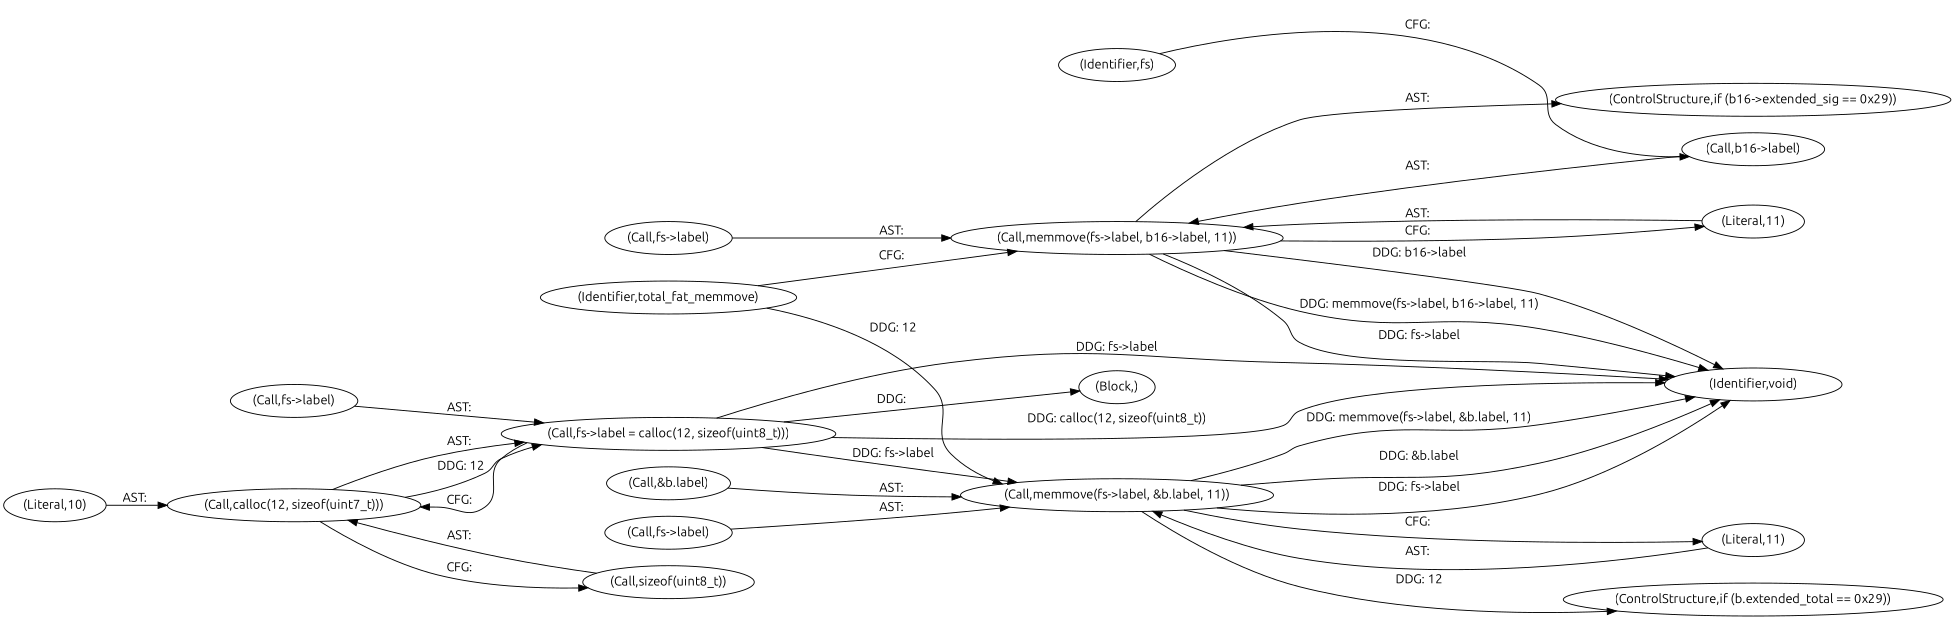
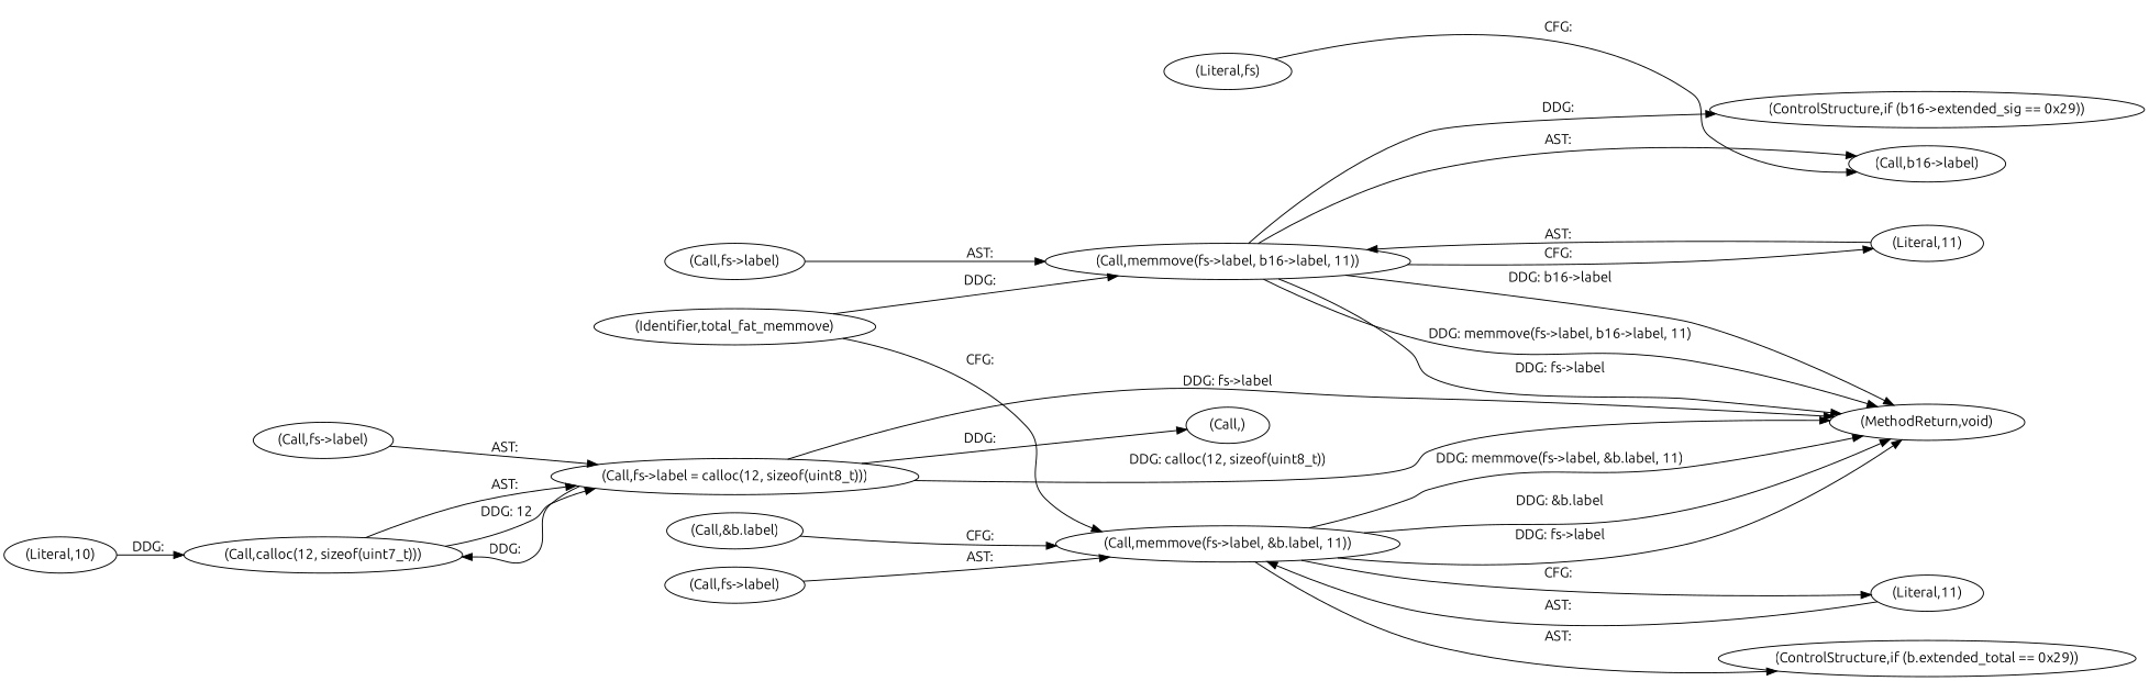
  digraph {
    fontname=Ubuntu
    rankdir=LR
    node [fontname=Ubuntu]
    edge [fontname=Ubuntu]
    n1 [label="(Call,calloc(12, sizeof(uint7_t)))"]
    n2 [label="(Call,fs->label = calloc(12, sizeof(uint8_t)))"]
-   n3 [label="(Call,sizeof(uint8_t))"]
    n4 [label="(Call,memmove(fs->label, &b.label, 11))"]
-   n5 [label="(Identifier,void)"]
-   n6 [label="(Block,)"]
+   n5 [label="(MethodReturn,void)"]
+   n6 [label="(Call,)"]
    n7 [label="(Call,memmove(fs->label, b16->label, 11))"]
    n8 [label="(Literal,11)"]
    n9 [label="(ControlStructure,if (b16->extended_sig == 0x29))"]
    n10 [label="(Literal,11)"]
    n11 [label="(ControlStructure,if (b.extended_total == 0x29))"]
    n12 [label="(Identifier,total_fat_memmove)"]
    n13 [label="(Call,b16->label)"]
    n14 [label="(Call,fs->label)"]
    n15 [label="(Literal,10)"]
    n16 [label="(Call,fs->label)"]
    n17 [label="(Call,&b.label)"]
-   n18 [label="(Identifier,fs)"]
+   n18 [label="(Literal,fs)"]
    n19 [label="(Call,fs->label)"]
    n1 -> n2 [label="AST: "]
    n1 -> n2 [label="DDG: 12"]
-   n1 -> n3 [label="CFG: "]
-   n2 -> n1 [label="CFG: "]
-   n2 -> n4 [label="DDG: fs->label"]
+   n2 -> n1 [label="DDG: "]
    n2 -> n5 [label="DDG: fs->label"]
    n2 -> n5 [label="DDG: calloc(12, sizeof(uint8_t))"]
    n2 -> n6 [label="DDG: "]
-   n3 -> n1 [label="AST: "]
    n4 -> n5 [label="DDG: fs->label"]
    n4 -> n5 [label="DDG: memmove(fs->label, &b.label, 11)"]
    n4 -> n5 [label="DDG: &b.label"]
    n4 -> n10 [label="CFG: "]
-   n4 -> n11 [label="DDG: 12"]
+   n4 -> n11 [label="AST: "]
    n7 -> n5 [label="DDG: fs->label"]
    n7 -> n5 [label="DDG: b16->label"]
    n7 -> n5 [label="DDG: memmove(fs->label, b16->label, 11)"]
    n7 -> n8 [label="CFG: "]
-   n7 -> n9 [label="AST: "]
+   n7 -> n9 [label="DDG: "]
    n8 -> n7 [label="AST: "]
    n10 -> n4 [label="AST: "]
-   n12 -> n4 [label="DDG: 12"]
-   n12 -> n7 [label="CFG: "]
-   n13 -> n7 [label="AST: "]
+   n12 -> n4 [label="CFG: "]
+   n12 -> n7 [label="DDG: "]
+   n7 -> n13 [label="AST: "]
    n14 -> n2 [label="AST: "]
-   n15 -> n1 [label="AST: "]
+   n15 -> n1 [label="DDG: "]
    n16 -> n4 [label="AST: "]
-   n17 -> n4 [label="AST: "]
+   n17 -> n4 [label="CFG: "]
    n18 -> n13 [label="CFG: "]
    n19 -> n7 [label="AST: "]
  }
